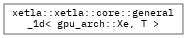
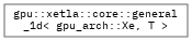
  digraph {
    rankdir=LR
    fontname="IBM Plex Mono"
-   n1 [color=grey40 fillcolor=white fontname="IBM Plex Mono" fontsize=10 height=0.2 label="xetla::xetla::core::general\l_1d\< gpu_arch::Xe, T \>" shape=box style=filled width=0.4]
+   n1 [color=grey40 fillcolor=white fontname="IBM Plex Mono" fontsize=10 height=0.2 label="gpu::xetla::core::general\l_1d\< gpu_arch::Xe, T \>" shape=box style=filled width=0.4]
  }
